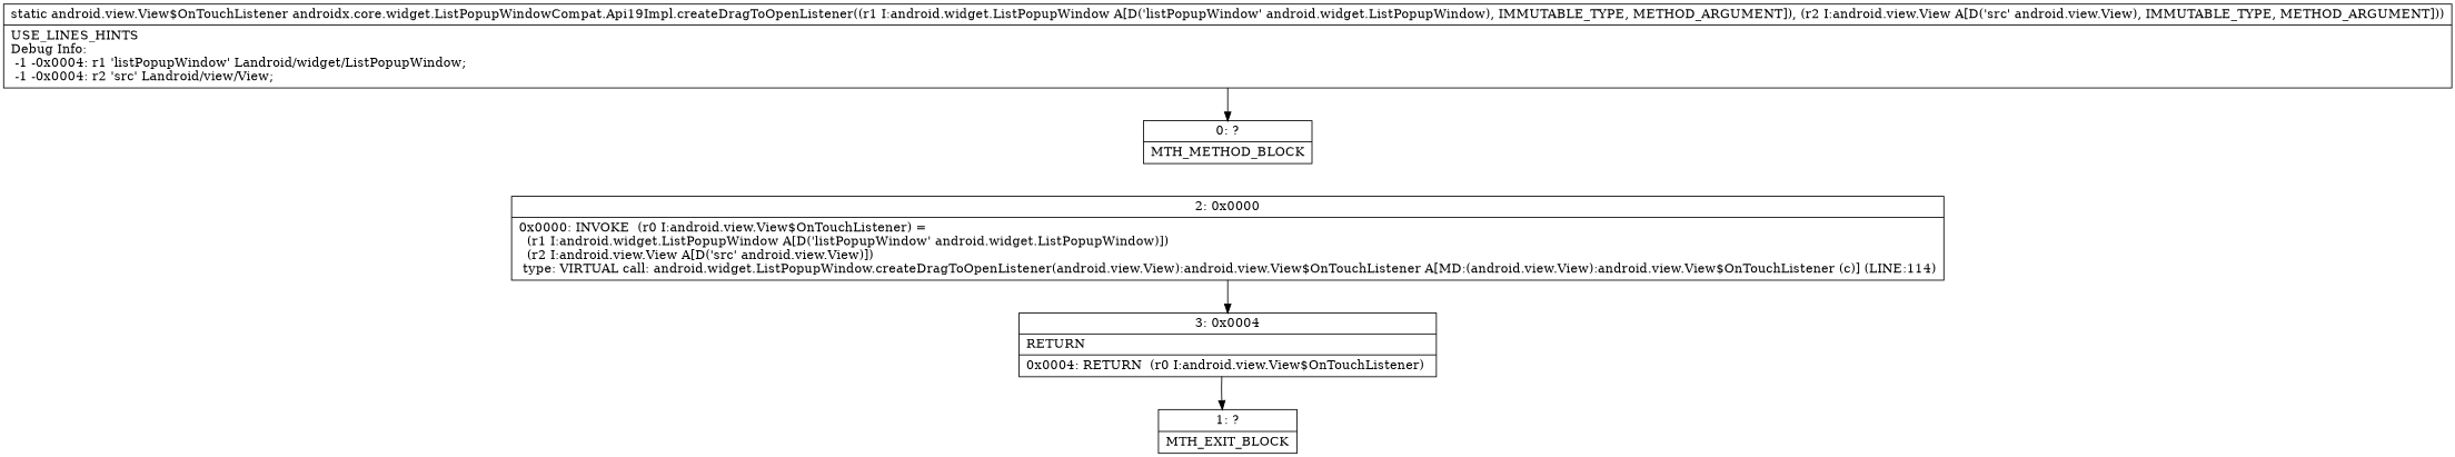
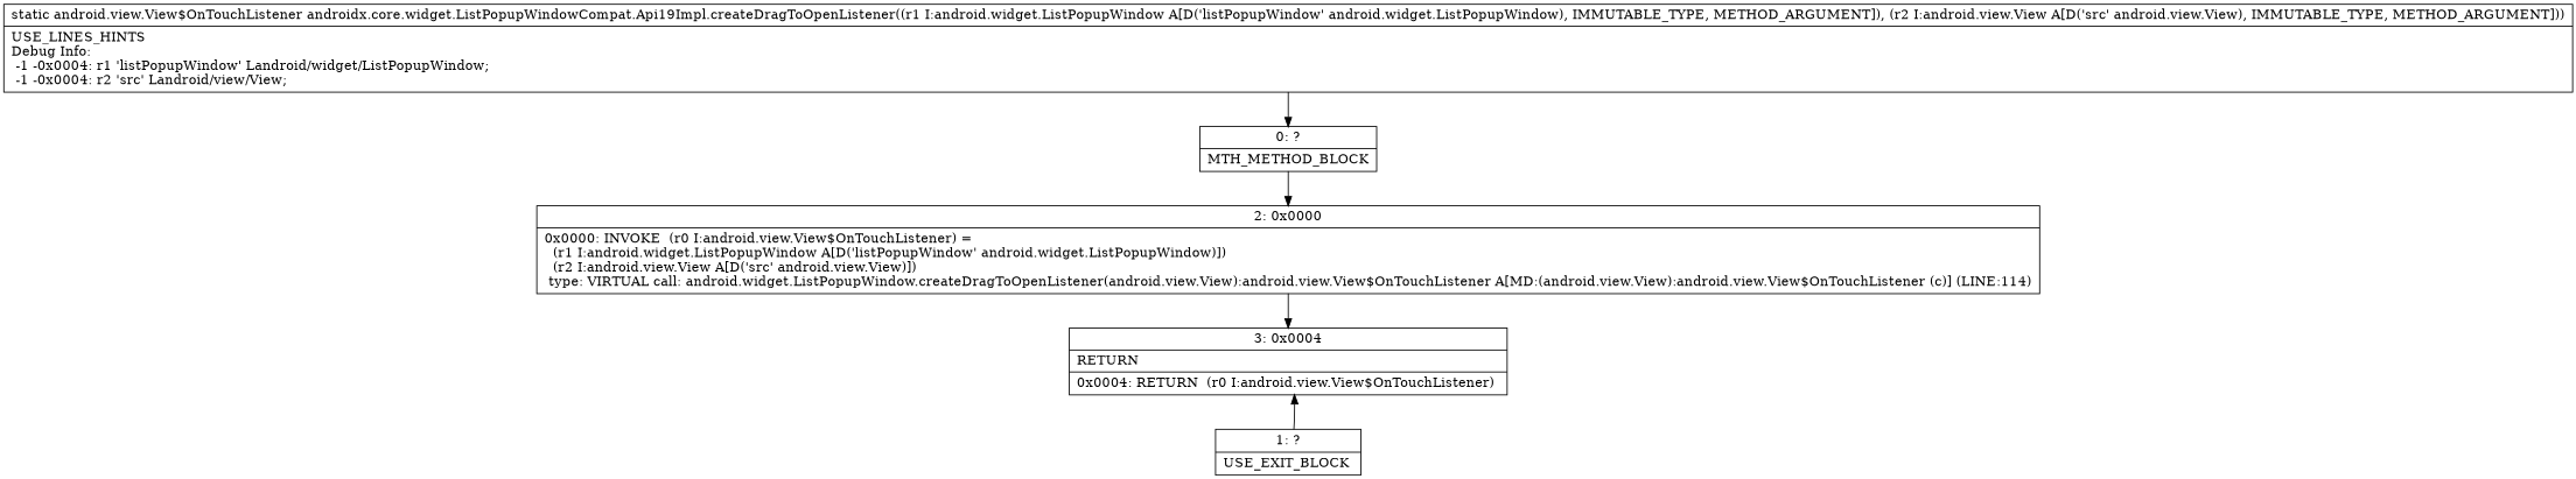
  digraph {
    node [shape=record]
    n1 [label="{0\:\ ?|MTH_METHOD_BLOCK\l}"]
    n2 [label="{2\:\ 0x0000|0x0000: INVOKE  (r0 I:android.view.View$OnTouchListener) = \l  (r1 I:android.widget.ListPopupWindow A[D('listPopupWindow' android.widget.ListPopupWindow)])\l  (r2 I:android.view.View A[D('src' android.view.View)])\l type: VIRTUAL call: android.widget.ListPopupWindow.createDragToOpenListener(android.view.View):android.view.View$OnTouchListener A[MD:(android.view.View):android.view.View$OnTouchListener (c)] (LINE:114)\l}"]
    n3 [label="{3\:\ 0x0004|RETURN\l|0x0004: RETURN  (r0 I:android.view.View$OnTouchListener) \l}"]
-   n4 [label="{1\:\ ?|MTH_EXIT_BLOCK\l}"]
+   n4 [label="{1\:\ ?|USE_EXIT_BLOCK\l}"]
    n5 [label="{static android.view.View$OnTouchListener androidx.core.widget.ListPopupWindowCompat.Api19Impl.createDragToOpenListener((r1 I:android.widget.ListPopupWindow A[D('listPopupWindow' android.widget.ListPopupWindow), IMMUTABLE_TYPE, METHOD_ARGUMENT]), (r2 I:android.view.View A[D('src' android.view.View), IMMUTABLE_TYPE, METHOD_ARGUMENT]))  | USE_LINES_HINTS\lDebug Info:\l  \-1 \-0x0004: r1 'listPopupWindow' Landroid\/widget\/ListPopupWindow;\l  \-1 \-0x0004: r2 'src' Landroid\/view\/View;\l}"]
+   n1 -> n2
    n2 -> n3
-   n3 -> n4
+   n4 -> n3
    n5 -> n1
  }
